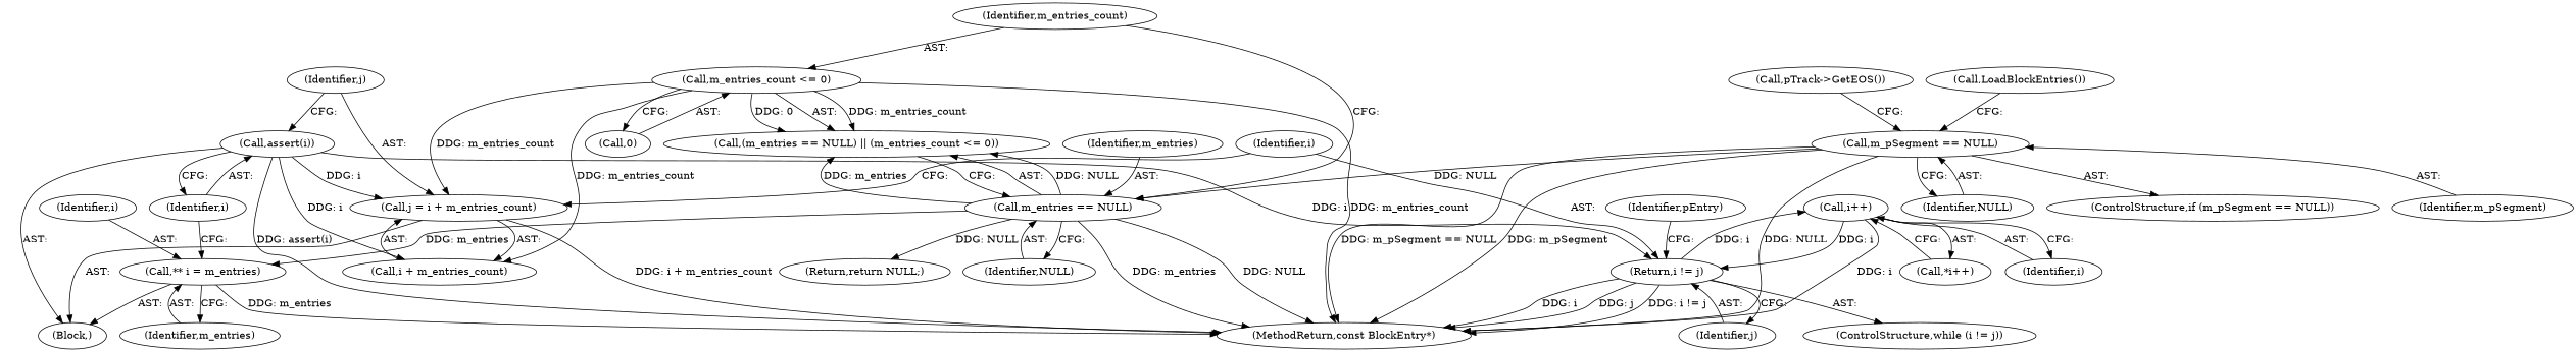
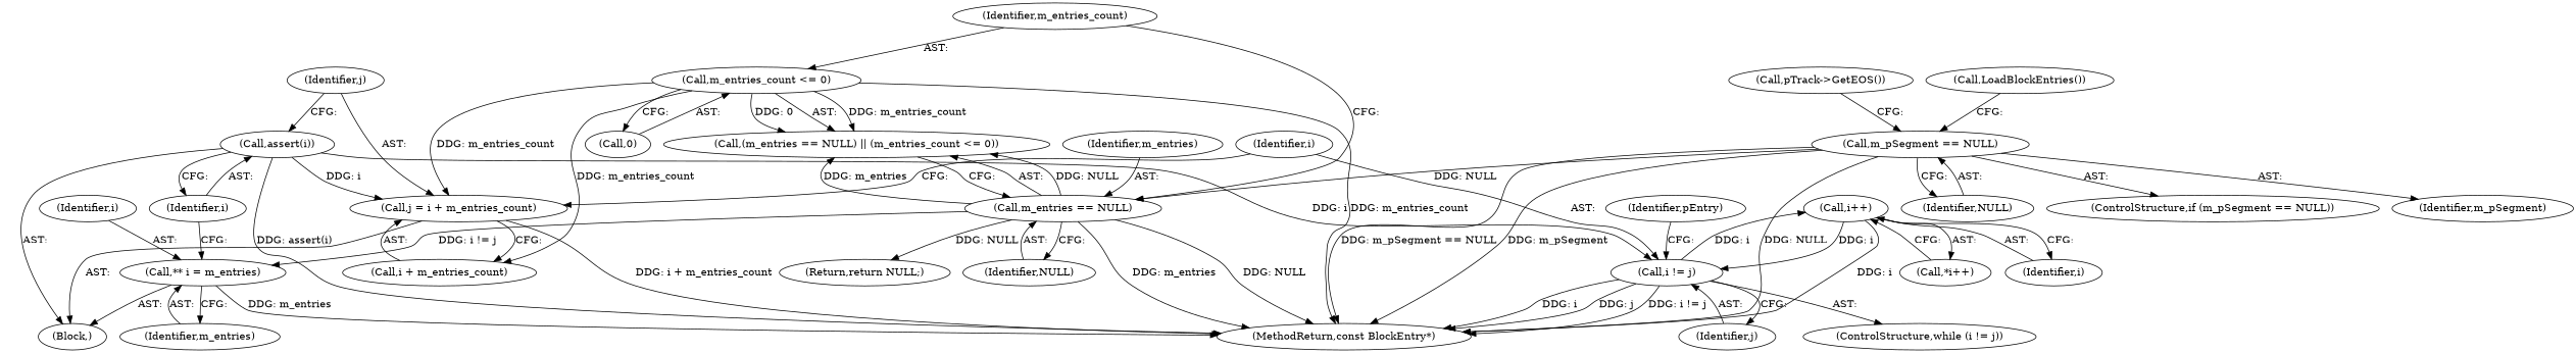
  digraph {
    n1 [label="(Call,i++)"]
-   n2 [label="(Return,i != j)"]
+   n2 [label="(Call,i != j)"]
    n3 [label="(MethodReturn,const BlockEntry*)"]
    n4 [label="(Call,*i++)"]
    n5 [label="(Identifier,i)"]
    n6 [label="(Identifier,j)"]
    n7 [label="(ControlStructure,while (i != j))"]
    n8 [label="(Call,assert(i))"]
    n9 [label="(Call,j = i + m_entries_count)"]
    n10 [label="(Identifier,i)"]
    n11 [label="(Call,i + m_entries_count)"]
    n12 [label="(Block,)"]
    n13 [label="(Call,** i = m_entries)"]
    n14 [label="(Identifier,m_entries)"]
    n15 [label="(Call,m_entries == NULL)"]
    n16 [label="(Identifier,NULL)"]
    n17 [label="(Call,(m_entries == NULL) || (m_entries_count <= 0))"]
    n18 [label="(Return,return NULL;)"]
    n19 [label="(Call,m_pSegment == NULL)"]
    n20 [label="(Identifier,NULL)"]
    n21 [label="(ControlStructure,if (m_pSegment == NULL))"]
    n22 [label="(Call,m_entries_count <= 0)"]
    n23 [label="(Call,0)"]
    n24 [label="(Identifier,j)"]
    n25 [label="(Identifier,pEntry)"]
    n26 [label="(Identifier,i)"]
    n27 [label="(Identifier,m_entries_count)"]
    n28 [label="(Call,pTrack->GetEOS())"]
    n29 [label="(Call,LoadBlockEntries())"]
    n30 [label="(Identifier,m_pSegment)"]
    n31 [label="(Identifier,i)"]
    n32 [label="(Identifier,m_entries)"]
    n1 -> n2 [label="DDG: i"]
    n1 -> n3 [label="DDG: i"]
    n1 -> n4 [label="AST: "]
    n1 -> n5 [label="CFG: "]
    n2 -> n1 [label="DDG: i"]
    n2 -> n3 [label="DDG: j"]
    n2 -> n3 [label="DDG: i != j"]
    n2 -> n3 [label="DDG: i"]
    n2 -> n6 [label="CFG: "]
    n2 -> n7 [label="AST: "]
    n4 -> n1 [label="CFG: "]
    n5 -> n1 [label="AST: "]
    n6 -> n2 [label="AST: "]
    n8 -> n2 [label="DDG: i"]
    n8 -> n3 [label="DDG: assert(i)"]
    n8 -> n9 [label="DDG: i"]
    n8 -> n10 [label="CFG: "]
-   n8 -> n11 [label="DDG: i"]
    n8 -> n12 [label="AST: "]
    n9 -> n3 [label="DDG: i + m_entries_count"]
-   n9 -> n11 [label="AST: "]
+   n9 -> n11 [label="CFG: "]
    n9 -> n12 [label="AST: "]
    n10 -> n8 [label="AST: "]
    n10 -> n13 [label="CFG: "]
    n11 -> n9 [label="AST: "]
    n13 -> n3 [label="DDG: m_entries"]
    n13 -> n12 [label="AST: "]
    n13 -> n14 [label="CFG: "]
    n14 -> n13 [label="AST: "]
    n15 -> n3 [label="DDG: m_entries"]
    n15 -> n3 [label="DDG: NULL"]
-   n15 -> n13 [label="DDG: m_entries"]
+   n15 -> n13 [label="DDG: i != j"]
    n15 -> n16 [label="CFG: "]
    n15 -> n17 [label="AST: "]
    n15 -> n17 [label="DDG: m_entries"]
    n15 -> n17 [label="DDG: NULL"]
    n15 -> n18 [label="DDG: NULL"]
    n16 -> n15 [label="AST: "]
    n17 -> n15 [label="CFG: "]
    n19 -> n3 [label="DDG: m_pSegment == NULL"]
    n19 -> n3 [label="DDG: m_pSegment"]
    n19 -> n3 [label="DDG: NULL"]
    n19 -> n15 [label="DDG: NULL"]
    n19 -> n20 [label="CFG: "]
    n19 -> n21 [label="AST: "]
    n20 -> n19 [label="AST: "]
    n22 -> n3 [label="DDG: m_entries_count"]
    n22 -> n9 [label="DDG: m_entries_count"]
    n22 -> n11 [label="DDG: m_entries_count"]
    n22 -> n17 [label="AST: "]
    n22 -> n17 [label="DDG: m_entries_count"]
    n22 -> n17 [label="DDG: 0"]
    n22 -> n23 [label="CFG: "]
    n23 -> n22 [label="AST: "]
    n24 -> n8 [label="CFG: "]
    n24 -> n9 [label="AST: "]
    n25 -> n2 [label="CFG: "]
    n26 -> n2 [label="AST: "]
    n26 -> n9 [label="CFG: "]
    n27 -> n15 [label="CFG: "]
    n27 -> n22 [label="AST: "]
    n28 -> n19 [label="CFG: "]
    n29 -> n19 [label="CFG: "]
-   n30 -> n19 [label="AST: "]
+   n19 -> n30 [label="AST: "]
    n31 -> n13 [label="AST: "]
    n32 -> n15 [label="AST: "]
  }
